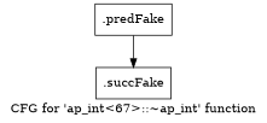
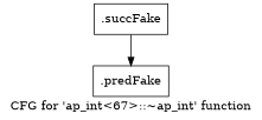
  digraph {
    label="CFG for 'ap_int\<67\>::~ap_int' function"
    node [shape=record]
    n1 [label="{.predFake}"]
    n2 [filename="/mnt/xilinx/Vitis_HLS/2021.2/include/ap_int.h" label="{.succFake}" linenumber=63]
-   n1 -> n2 [execusionnum=0 filename="/mnt/xilinx/Vitis_HLS/2021.2/include/ap_int.h"]
+   n2 -> n1 [execusionnum=0 filename="/mnt/xilinx/Vitis_HLS/2021.2/include/ap_int.h"]
  }
